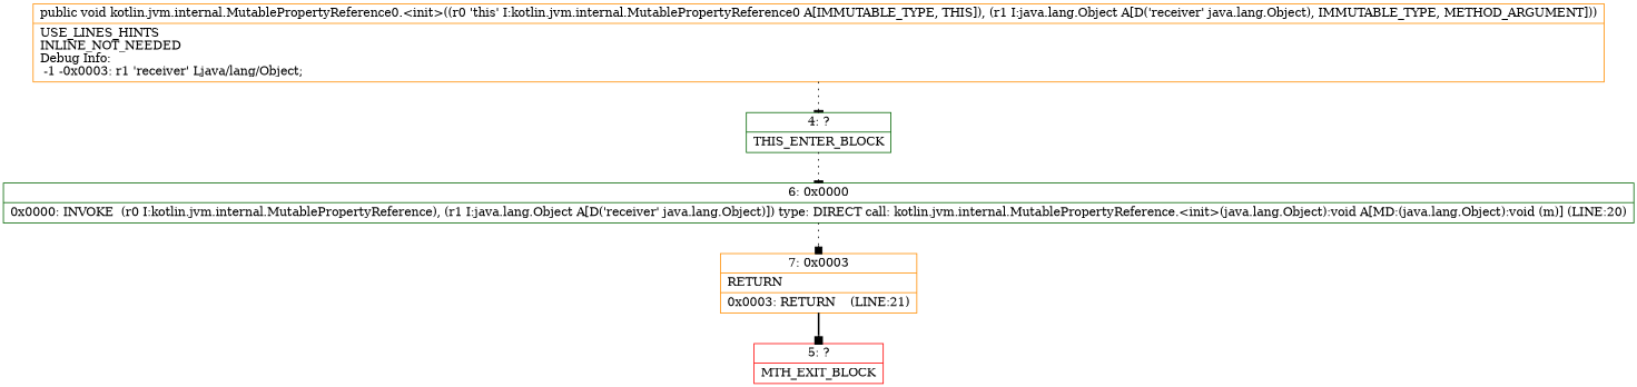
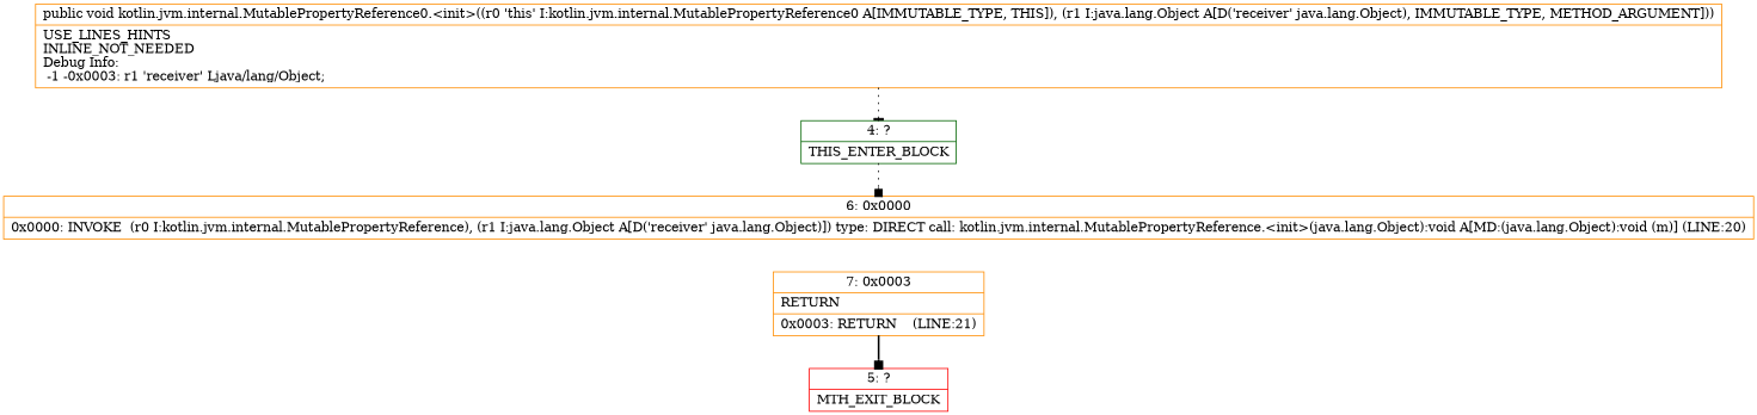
  digraph {
    node [color=darkgreen shape=record]
    edge [arrowhead=tee style=dotted]
    n1 [label="{4\:\ ?|THIS_ENTER_BLOCK\l}"]
-   n2 [label="{6\:\ 0x0000|0x0000: INVOKE  (r0 I:kotlin.jvm.internal.MutablePropertyReference), (r1 I:java.lang.Object A[D('receiver' java.lang.Object)]) type: DIRECT call: kotlin.jvm.internal.MutablePropertyReference.\<init\>(java.lang.Object):void A[MD:(java.lang.Object):void (m)] (LINE:20)\l}"]
+   n2 [color=darkorange label="{6\:\ 0x0000|0x0000: INVOKE  (r0 I:kotlin.jvm.internal.MutablePropertyReference), (r1 I:java.lang.Object A[D('receiver' java.lang.Object)]) type: DIRECT call: kotlin.jvm.internal.MutablePropertyReference.\<init\>(java.lang.Object):void A[MD:(java.lang.Object):void (m)] (LINE:20)\l}"]
    n3 [color=darkorange label="{7\:\ 0x0003|RETURN\l|0x0003: RETURN    (LINE:21)\l}"]
    n4 [color=red label="{5\:\ ?|MTH_EXIT_BLOCK\l}"]
    n5 [color=darkorange label="{public void kotlin.jvm.internal.MutablePropertyReference0.\<init\>((r0 'this' I:kotlin.jvm.internal.MutablePropertyReference0 A[IMMUTABLE_TYPE, THIS]), (r1 I:java.lang.Object A[D('receiver' java.lang.Object), IMMUTABLE_TYPE, METHOD_ARGUMENT]))  | USE_LINES_HINTS\lINLINE_NOT_NEEDED\lDebug Info:\l  \-1 \-0x0003: r1 'receiver' Ljava\/lang\/Object;\l}"]
-   n1 -> n2
-   n2 -> n3 [arrowhead=box]
+   n1 -> n2 [arrowhead=box]
    n3 -> n4 [arrowhead=box style=bold]
    n5 -> n1
  }
